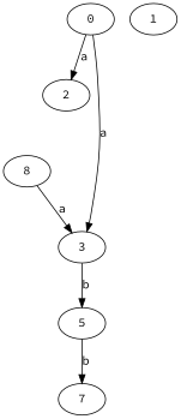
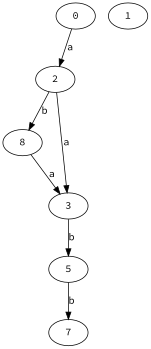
  strict digraph {
    fontname="Source Code Pro"
    node [fontname="Source Code Pro"]
    edge [fontname="Source Code Pro"]
    n1 [label=8]
    2
    3
    0
    5
    1
    n7 [label=7]
    n1 -> 3 [label=a]
+   2 -> n1 [label=b]
    3 -> 5 [label=b]
    0 -> 2 [label=a]
-   0 -> 3 [label=a]
+   2 -> 3 [label=a]
    5 -> n7 [label=b]
  }
